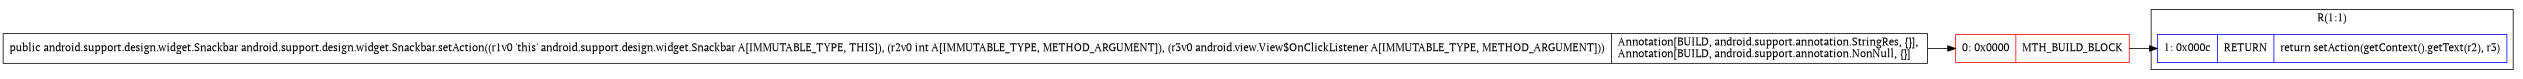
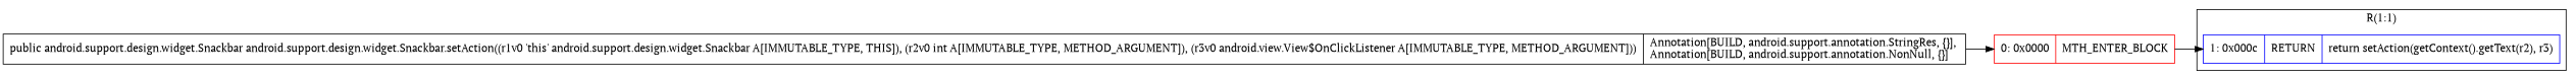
  digraph {
    rankdir=LR
    fontname="PT Serif"
    node [shape=record fontname="PT Serif"]
    edge [fontname="PT Serif"]
    n1 [color=blue label="{1\:\ 0x000c|RETURN\l|return setAction(getContext().getText(r2), r3)\l}"]
-   n2 [color=red label="{0\:\ 0x0000|MTH_BUILD_BLOCK\l}"]
+   n2 [color=red label="{0\:\ 0x0000|MTH_ENTER_BLOCK\l}"]
    n3 [label="{public android.support.design.widget.Snackbar android.support.design.widget.Snackbar.setAction((r1v0 'this' android.support.design.widget.Snackbar A[IMMUTABLE_TYPE, THIS]), (r2v0 int A[IMMUTABLE_TYPE, METHOD_ARGUMENT]), (r3v0 android.view.View$OnClickListener A[IMMUTABLE_TYPE, METHOD_ARGUMENT]))  | Annotation[BUILD, android.support.annotation.StringRes, \{\}], \lAnnotation[BUILD, android.support.annotation.NonNull, \{\}]\l}"]
    subgraph cluster_1 {
      label="R(1:1)"
      n1
    }
    n2 -> n1
    n3 -> n2
  }
